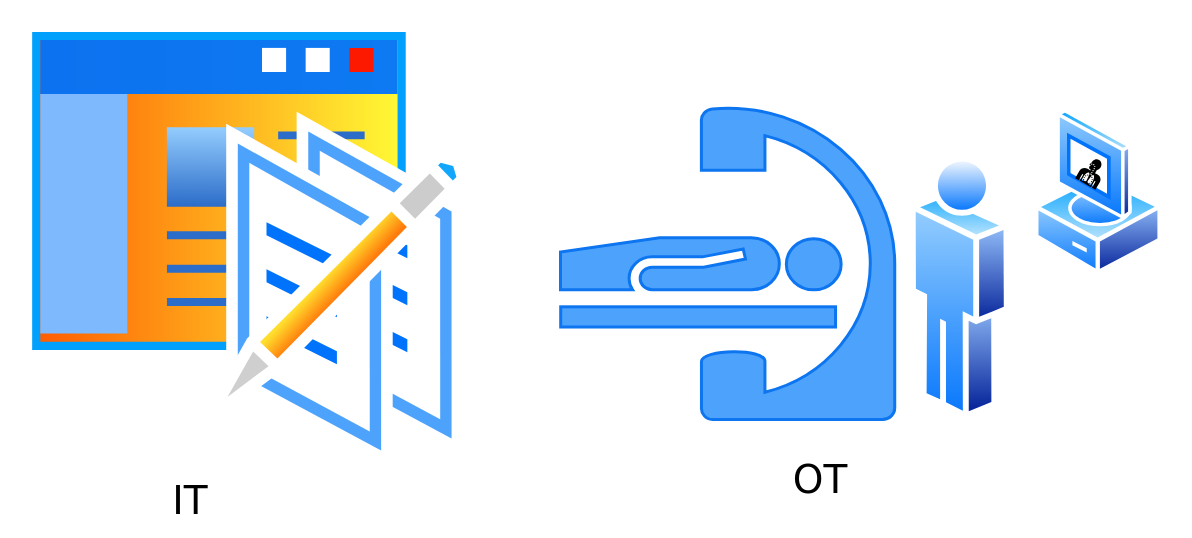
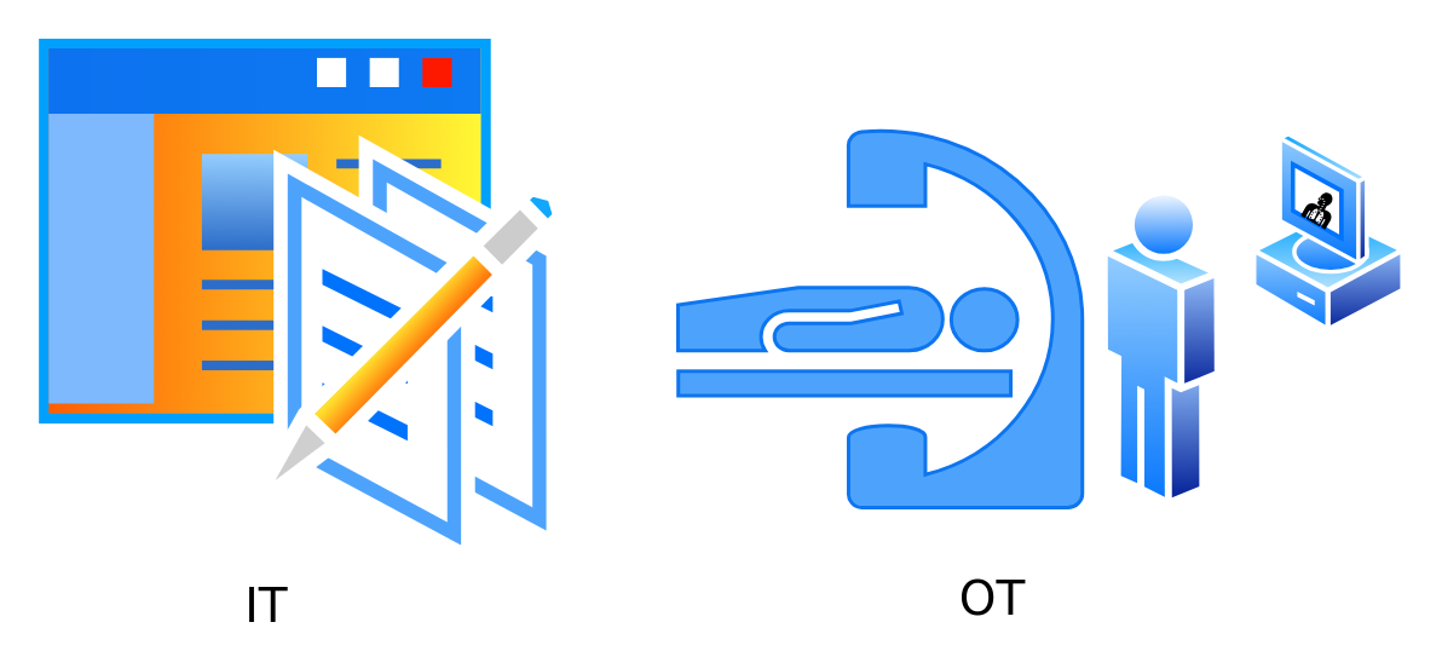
  <mxCell id="0" />
  <mxCell id="1" parent="0" />
- <mxCell id="2" value="IT" style="text;html=1;strokeColor=none;fillColor=none;align=center;verticalAlign=middle;whiteSpace=wrap;rounded=0;shadow=1;fontFamily=Dejavu Sans;fontSize=39;fontColor=#000000;" parent="1" vertex="1"><mxGeometry x="160" y="486" width="60" height="30" as="geometry" /></mxCell>
+ <mxCell id="2" value="IT" style="text;html=1;strokeColor=none;fillColor=none;align=center;verticalAlign=middle;whiteSpace=wrap;rounded=0;shadow=1;fontFamily=Dejavu Sans;fontSize=39;fontColor=#000000;" parent="1" vertex="1"><mxGeometry x="190" y="486" width="60" height="30" as="geometry" /></mxCell>
  <mxCell id="3" value="" style="aspect=fixed;perimeter=ellipsePerimeter;html=1;align=center;shadow=0;dashed=0;spacingTop=3;image;image=img/lib/active_directory/wiki_site.svg;fontFamily=Dejavu Sans;fontSize=23;fontColor=#000000;strokeColor=#666666;strokeWidth=7;fillColor=default;" parent="1" vertex="1"><mxGeometry x="20" y="20" width="450" height="450" as="geometry" /></mxCell>
- <mxCell id="4" value="OT" style="text;html=1;strokeColor=none;fillColor=none;align=center;verticalAlign=middle;whiteSpace=wrap;rounded=0;shadow=1;fontFamily=Dejavu Sans;fontSize=39;fontColor=#000000;" parent="1" vertex="1"><mxGeometry x="790" y="465" width="60" height="30" as="geometry" /></mxCell>
+ <mxCell id="4" value="OT" style="text;html=1;strokeColor=none;fillColor=none;align=center;verticalAlign=middle;whiteSpace=wrap;rounded=0;shadow=1;fontFamily=Dejavu Sans;fontSize=39;fontColor=#000000;" parent="1" vertex="1"><mxGeometry x="790" y="480" width="60" height="30" as="geometry" /></mxCell>
  <mxCell id="5" value="" style="group" parent="1" vertex="1" connectable="0"><mxGeometry x="560" y="100" width="610" height="340" as="geometry" /></mxCell>
  <mxCell id="6" value="" style="shape=mxgraph.signs.healthcare.cath_lab;html=1;pointerEvents=1;fillColor=#4DA3FC;strokeColor=#0D75F0;verticalLabelPosition=bottom;verticalAlign=top;align=center;strokeWidth=3;" parent="5" vertex="1"><mxGeometry width="334.225" height="318.993" as="geometry" /></mxCell>
  <mxCell id="7" value="" style="aspect=fixed;perimeter=ellipsePerimeter;html=1;align=center;shadow=0;dashed=0;spacingTop=3;image;image=img/lib/active_directory/user.svg;strokeColor=#0D75F0;strokeWidth=3;fillColor=#4DA3FC;" parent="5" vertex="1"><mxGeometry x="349.771" y="52.128" width="99.958" height="270.157" as="geometry" /></mxCell>
  <mxCell id="8" value="" style="aspect=fixed;perimeter=ellipsePerimeter;html=1;align=center;shadow=0;dashed=0;spacingTop=3;image;image=img/lib/active_directory/vista_client.svg;strokeColor=#0D75F0;strokeWidth=3;fillColor=#4DA3FC;" parent="5" vertex="1"><mxGeometry x="474.134" y="7.78" width="127.631" height="167.935" as="geometry" /></mxCell>
  <mxCell id="9" value="" style="shape=mxgraph.signs.healthcare.lungs;html=1;pointerEvents=1;fillColor=#000000;strokeColor=none;verticalLabelPosition=bottom;verticalAlign=top;align=center;rotation=-150;direction=west;" parent="5" vertex="1"><mxGeometry x="519.992" y="57.574" width="23.318" height="28.009" as="geometry" /></mxCell>
